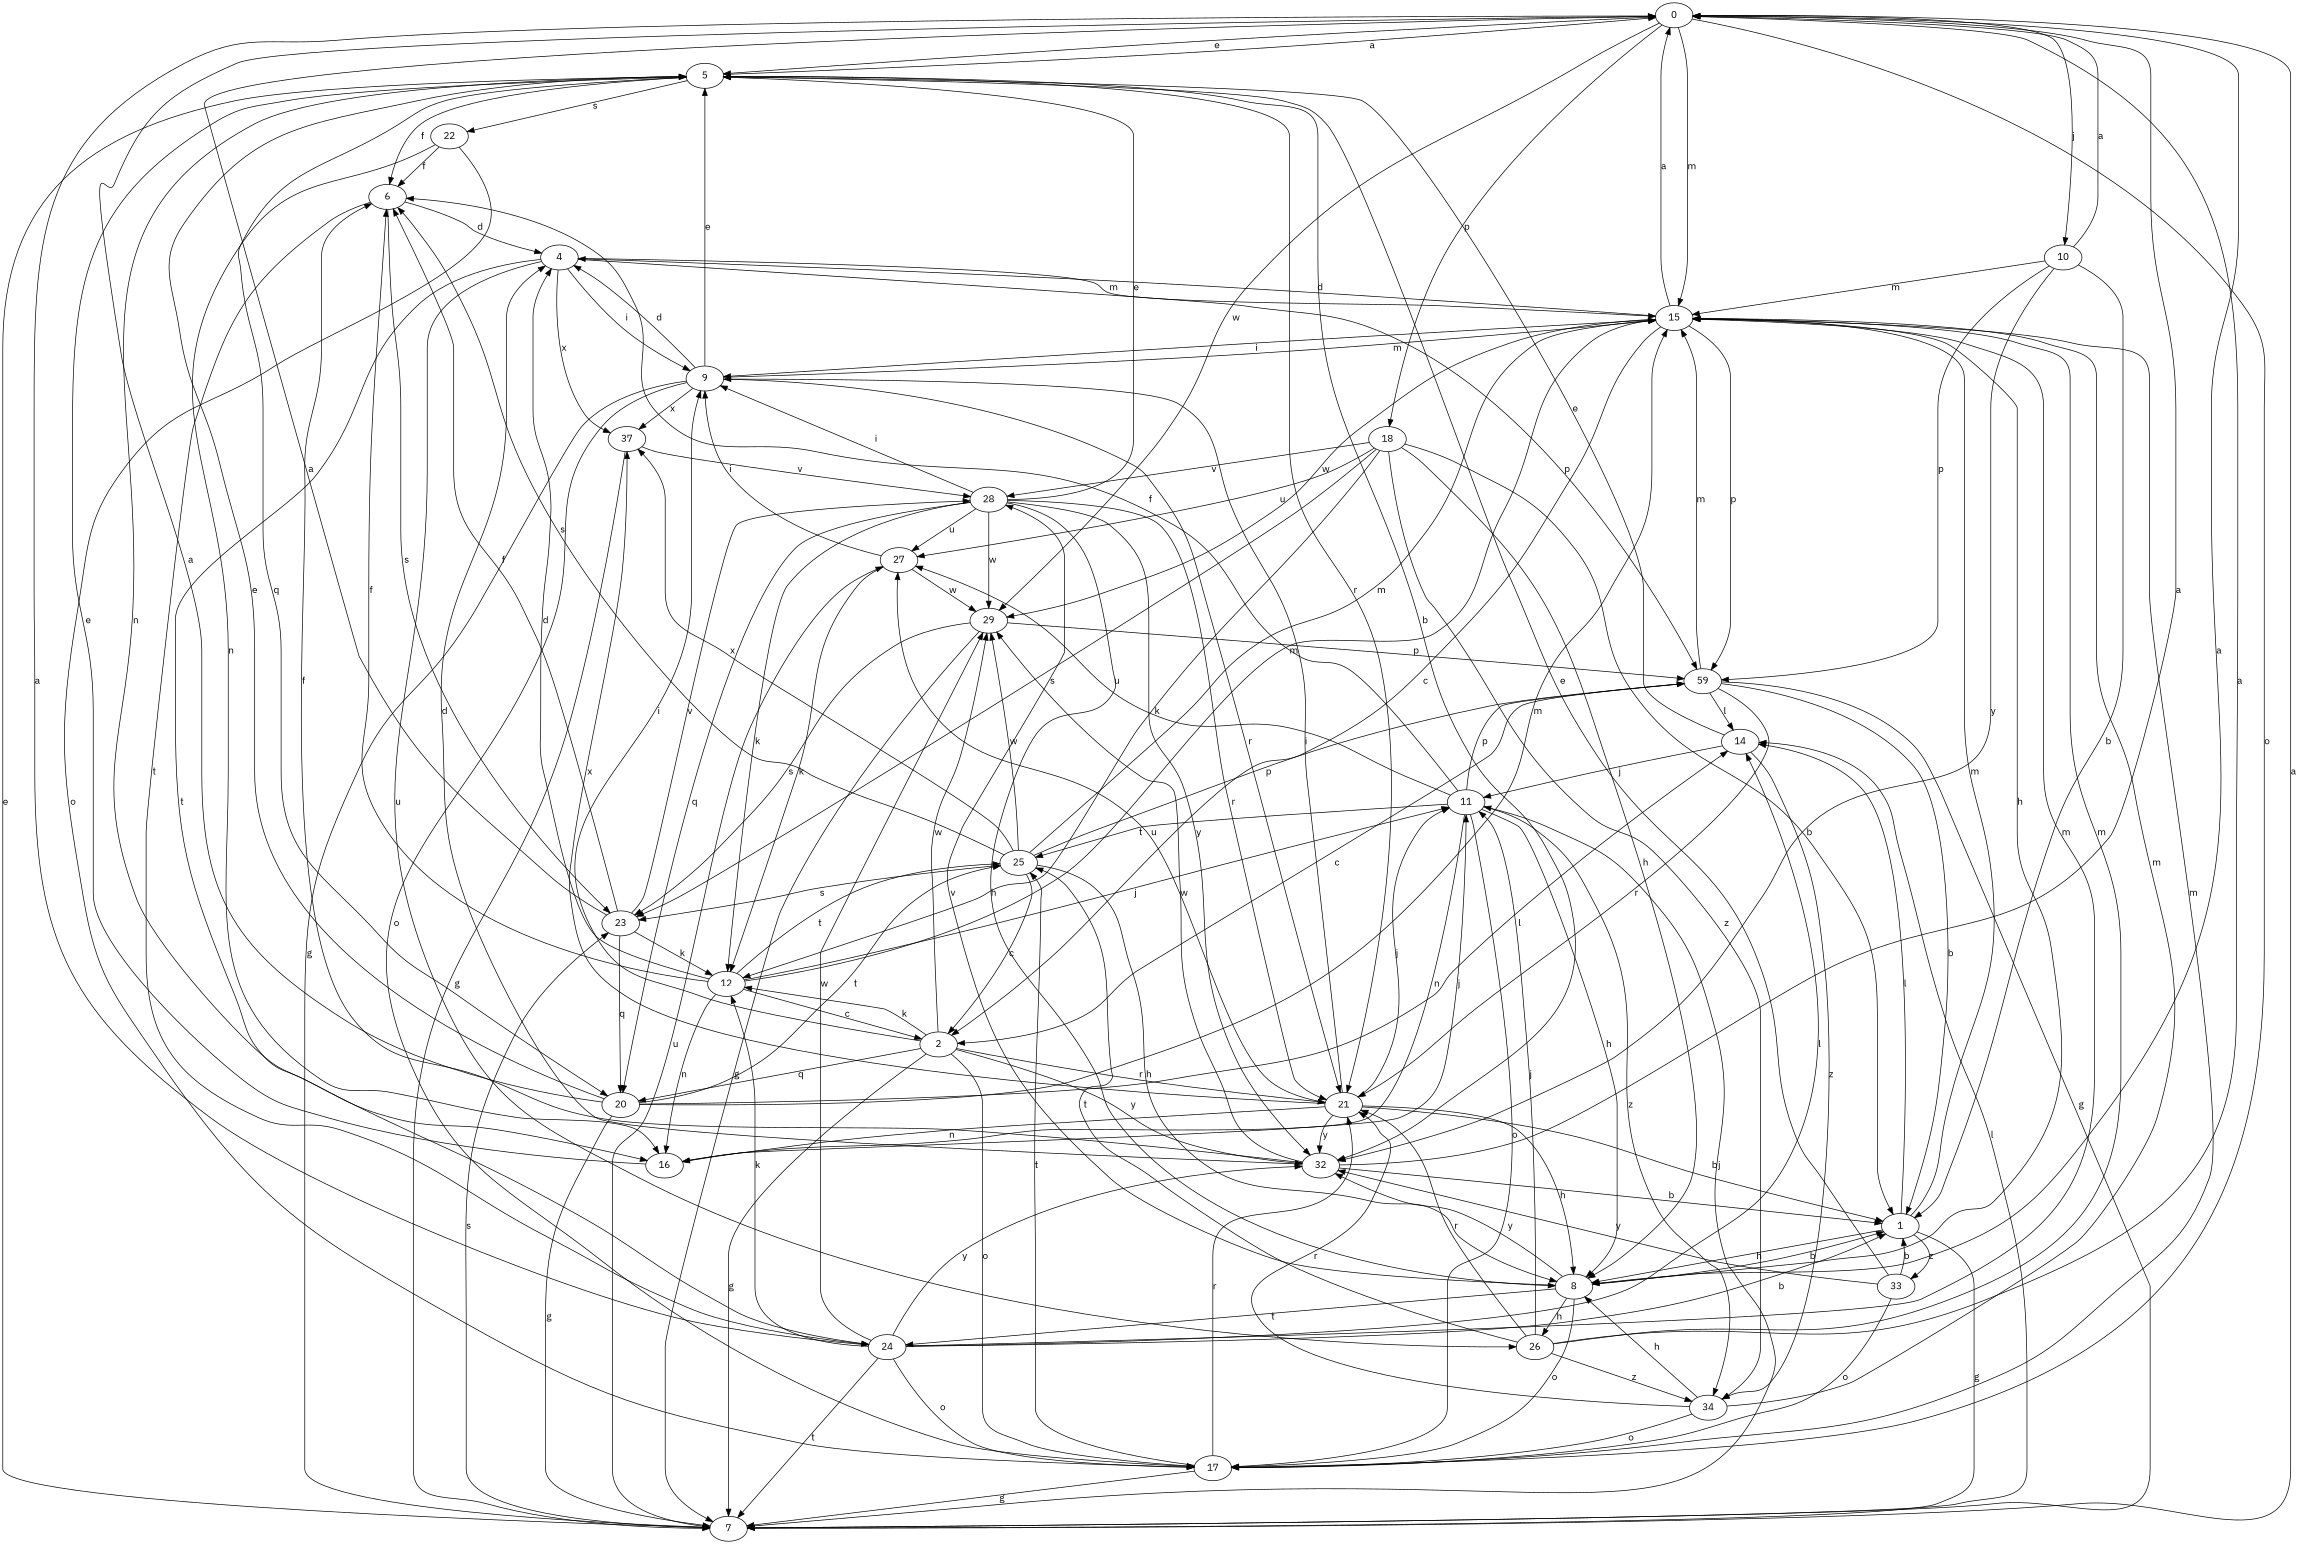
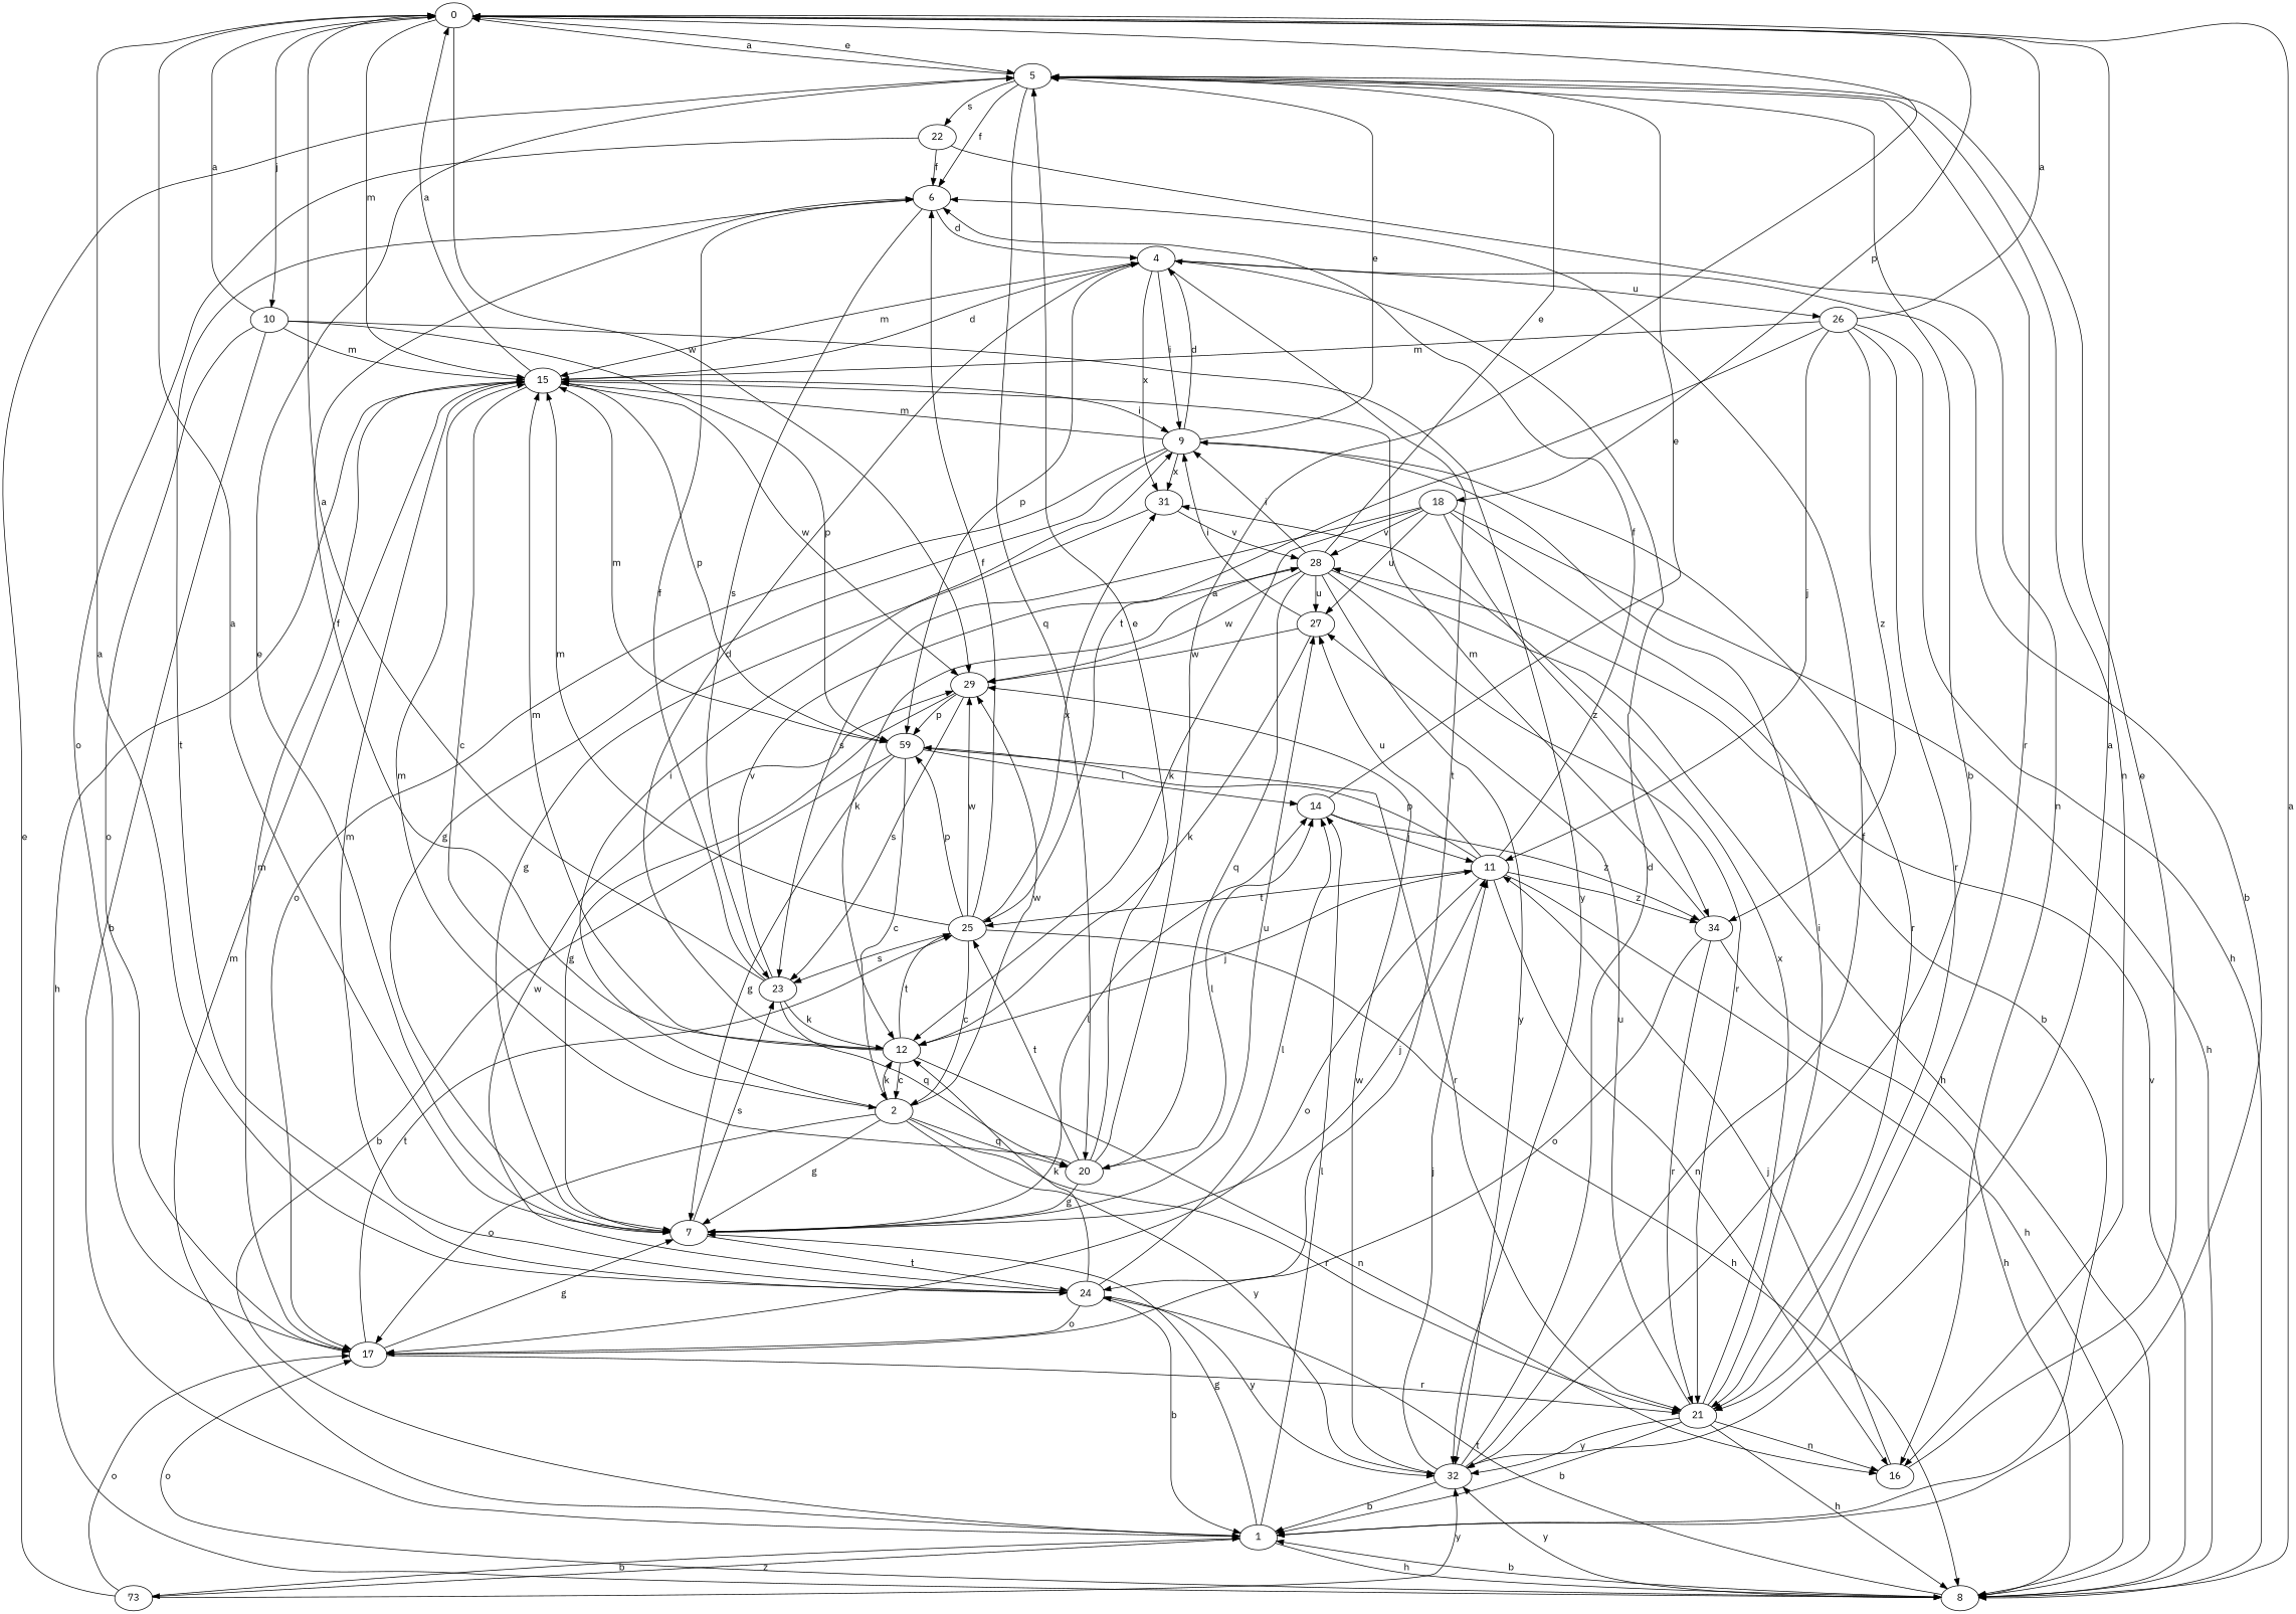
  strict digraph {
    fontname="IBM Plex Sans"
    node [fontname="IBM Plex Sans"]
    edge [fontname="IBM Plex Sans"]
    0
    5
    10
    15
    18
    29
    20
    21
    32
    6
    16
    22
    1
    17
    n15 [label=59]
    8
    2
    9
    4
    12
    23
    27
    28
    34
    7
    14
-   33
+   33 [label=73]
    24
    11
-   31 [label=37]
+   31
    25
    26
    0 -> 5 [label=e]
    0 -> 10 [label=j]
    0 -> 15 [label=m]
    0 -> 18 [label=p]
    0 -> 29 [label=w]
    5 -> 0 [label=a]
    5 -> 20 [label=q]
    5 -> 21 [label=r]
    5 -> 32 [label=b]
    5 -> 6 [label=f]
    5 -> 16 [label=n]
    5 -> 22 [label=s]
    10 -> 0 [label=a]
    10 -> 15 [label=m]
    10 -> 32 [label=y]
    10 -> 1 [label=b]
-   0 -> 17 [label=o]
+   10 -> 17 [label=o]
    10 -> n15 [label=p]
    15 -> 0 [label=a]
    15 -> 29 [label=w]
    15 -> n15 [label=p]
    15 -> 8 [label=h]
    15 -> 2 [label=c]
    15 -> 9 [label=i]
    15 -> 4 [label=d]
    18 -> 1 [label=b]
    18 -> 8 [label=h]
    18 -> 12 [label=k]
    18 -> 23 [label=s]
    18 -> 27 [label=u]
    18 -> 28 [label=v]
    18 -> 34 [label=z]
    29 -> n15 [label=p]
    29 -> 23 [label=s]
    29 -> 7 [label=g]
    20 -> 0 [label=a]
    20 -> 5 [label=e]
    20 -> 15 [label=m]
    20 -> 7 [label=g]
    20 -> 14 [label=l]
    20 -> 25 [label=t]
    21 -> 32 [label=y]
    21 -> 16 [label=n]
    21 -> 1 [label=b]
    21 -> 8 [label=h]
    21 -> 9 [label=i]
    21 -> 27 [label=u]
    21 -> 31 [label=x]
    32 -> 0 [label=a]
    32 -> 29 [label=w]
    32 -> 6 [label=f]
    32 -> 1 [label=b]
    32 -> 4 [label=d]
-   21 -> 11 [label=j]
+   32 -> 11 [label=j]
    6 -> 4 [label=d]
    6 -> 23 [label=s]
    6 -> 24 [label=t]
    16 -> 5 [label=e]
    16 -> 11 [label=j]
    22 -> 6 [label=f]
    22 -> 16 [label=n]
    22 -> 17 [label=o]
    1 -> 15 [label=m]
    1 -> 8 [label=h]
    1 -> 7 [label=g]
    1 -> 14 [label=l]
    1 -> 33 [label=z]
    17 -> 15 [label=m]
    17 -> 21 [label=r]
    17 -> 7 [label=g]
    17 -> 25 [label=t]
    n15 -> 15 [label=m]
    n15 -> 21 [label=r]
    n15 -> 1 [label=b]
    n15 -> 2 [label=c]
    n15 -> 7 [label=g]
    n15 -> 14 [label=l]
    8 -> 0 [label=a]
    8 -> 32 [label=y]
    8 -> 1 [label=b]
    8 -> 17 [label=o]
    8 -> 28 [label=v]
    8 -> 24 [label=t]
    2 -> 29 [label=w]
    2 -> 20 [label=q]
    2 -> 21 [label=r]
    2 -> 32 [label=y]
    2 -> 17 [label=o]
    2 -> 9 [label=i]
    2 -> 12 [label=k]
    2 -> 7 [label=g]
    9 -> 5 [label=e]
    9 -> 15 [label=m]
    9 -> 21 [label=r]
    9 -> 17 [label=o]
    9 -> 4 [label=d]
    9 -> 7 [label=g]
    9 -> 31 [label=x]
    4 -> 15 [label=m]
+   4 -> 1 [label=b]
    4 -> n15 [label=p]
    4 -> 9 [label=i]
    4 -> 24 [label=t]
    4 -> 31 [label=x]
    4 -> 26 [label=u]
    12 -> 15 [label=m]
    12 -> 6 [label=f]
    12 -> 16 [label=n]
    12 -> 2 [label=c]
    12 -> 4 [label=d]
    12 -> 11 [label=j]
    12 -> 25 [label=t]
    23 -> 0 [label=a]
    23 -> 20 [label=q]
    23 -> 6 [label=f]
    23 -> 12 [label=k]
    23 -> 28 [label=v]
    27 -> 29 [label=w]
    27 -> 9 [label=i]
    27 -> 12 [label=k]
    28 -> 5 [label=e]
    28 -> 29 [label=w]
    28 -> 20 [label=q]
    28 -> 21 [label=r]
    28 -> 32 [label=y]
    28 -> 8 [label=h]
    28 -> 9 [label=i]
    28 -> 12 [label=k]
    28 -> 27 [label=u]
    34 -> 15 [label=m]
    34 -> 21 [label=r]
    34 -> 17 [label=o]
    34 -> 8 [label=h]
    7 -> 0 [label=a]
    7 -> 5 [label=e]
    7 -> 23 [label=s]
    7 -> 27 [label=u]
    7 -> 14 [label=l]
-   24 -> 7 [label=t]
+   7 -> 24 [label=t]
    7 -> 11 [label=j]
    14 -> 5 [label=e]
    14 -> 34 [label=z]
    14 -> 11 [label=j]
    33 -> 5 [label=e]
    33 -> 32 [label=y]
    33 -> 1 [label=b]
    33 -> 17 [label=o]
    24 -> 0 [label=a]
    24 -> 15 [label=m]
    24 -> 29 [label=w]
    24 -> 32 [label=y]
    24 -> 1 [label=b]
    24 -> 17 [label=o]
    24 -> 12 [label=k]
    24 -> 14 [label=l]
    11 -> 6 [label=f]
    11 -> 16 [label=n]
    11 -> 17 [label=o]
    11 -> n15 [label=p]
    11 -> 8 [label=h]
    11 -> 27 [label=u]
    11 -> 34 [label=z]
    11 -> 25 [label=t]
    31 -> 28 [label=v]
    31 -> 7 [label=g]
    25 -> 15 [label=m]
    25 -> 29 [label=w]
-   25 -> 6 [label=s]
+   25 -> 6 [label=f]
    25 -> n15 [label=p]
    25 -> 8 [label=h]
    25 -> 2 [label=c]
    25 -> 23 [label=s]
    25 -> 31 [label=x]
    26 -> 0 [label=a]
    26 -> 15 [label=m]
    26 -> 21 [label=r]
-   8 -> 26 [label=h]
+   26 -> 8 [label=h]
    26 -> 34 [label=z]
    26 -> 11 [label=j]
    26 -> 25 [label=t]
  }
